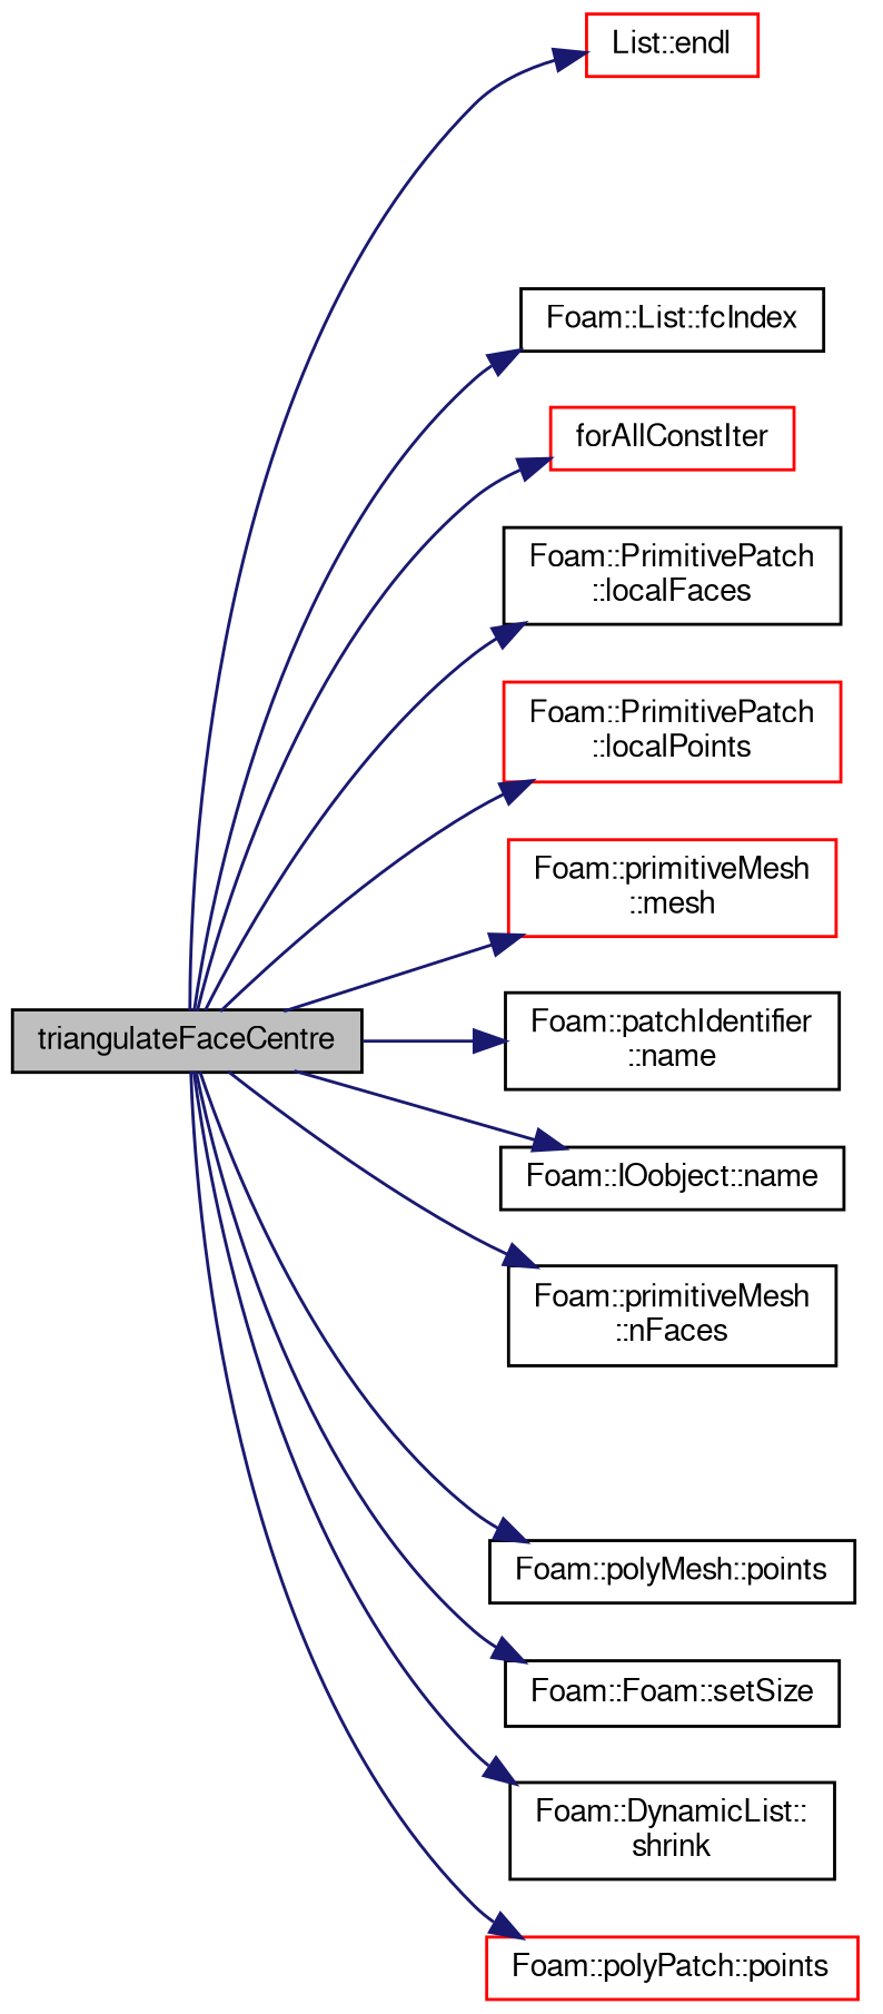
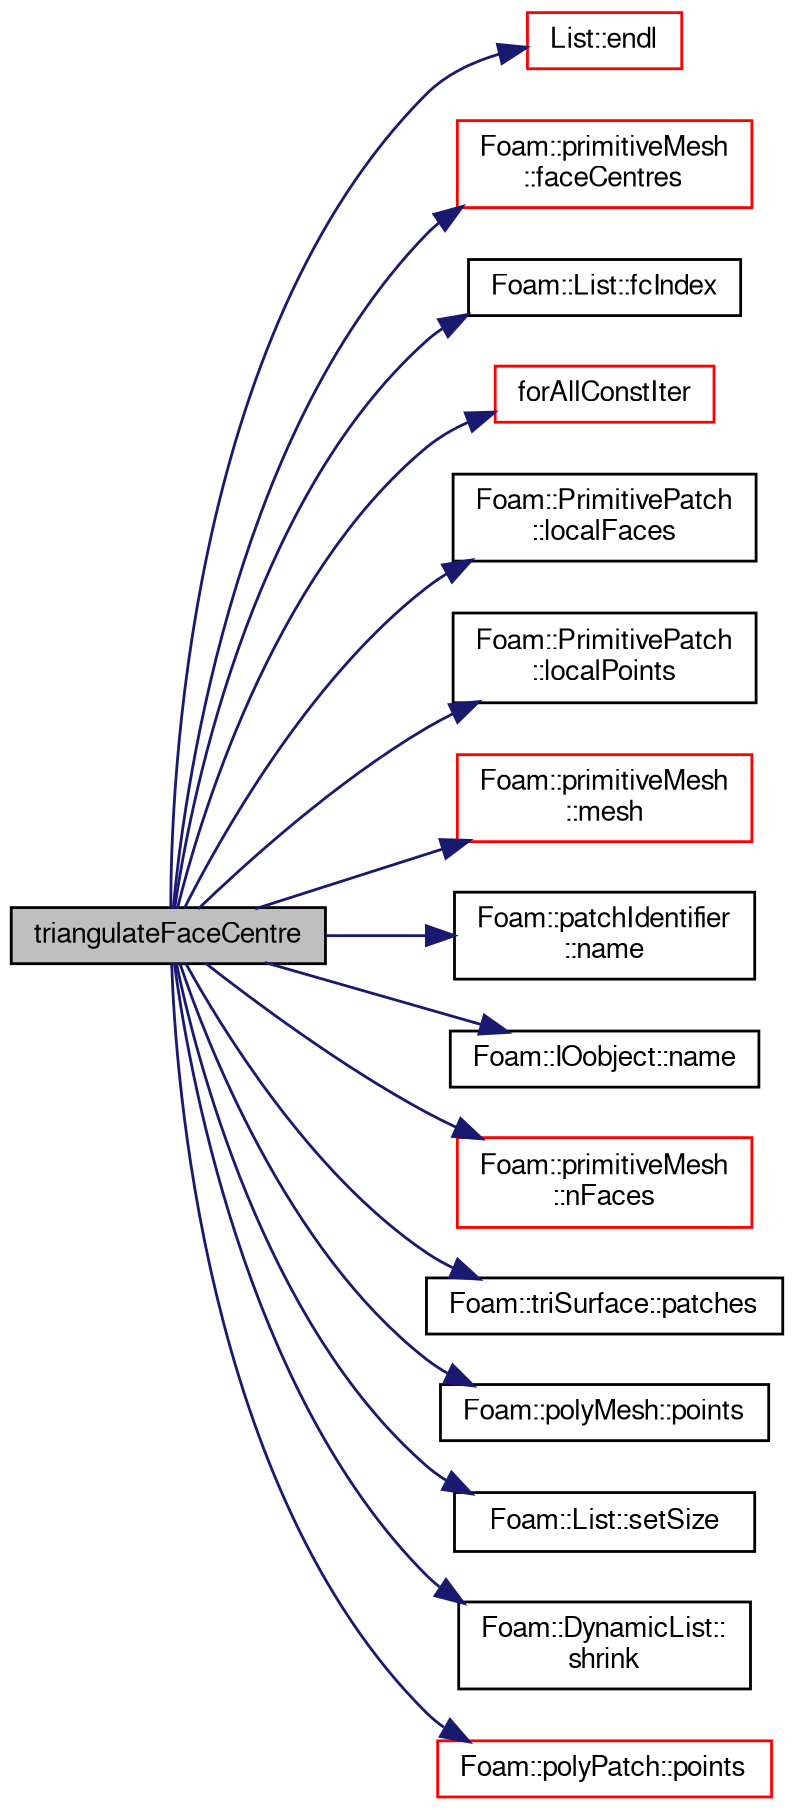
  digraph {
    rankdir=LR
    node [color=black fontname=FreeSans fontsize=10 shape=record]
    edge [color=midnightblue fontname=FreeSans fontsize=10 labelfontname=FreeSans labelfontsize=10 style=solid]
    n1 [fillcolor=grey75 fontcolor=black height=0.2 label=triangulateFaceCentre style=filled width=0.4]
    n2 [color=red height=0.2 label="List::endl" width=0.4]
+   n3 [color=red height=0.2 label="Foam::primitiveMesh\l::faceCentres" width=0.4]
    n4 [height=0.2 label="Foam::List::fcIndex" width=0.4]
    n5 [color=red height=0.2 label=forAllConstIter width=0.4]
    n6 [height=0.2 label="Foam::PrimitivePatch\l::localFaces" width=0.4]
-   n7 [color=red height=0.2 label="Foam::PrimitivePatch\l::localPoints" width=0.4]
+   n7 [height=0.2 label="Foam::PrimitivePatch\l::localPoints" width=0.4]
    n8 [color=red height=0.2 label="Foam::primitiveMesh\l::mesh" width=0.4]
    n9 [height=0.2 label="Foam::patchIdentifier\l::name" width=0.4]
    n10 [height=0.2 label="Foam::IOobject::name" width=0.4]
-   n11 [height=0.2 label="Foam::primitiveMesh\l::nFaces" width=0.4]
+   n11 [color=red height=0.2 label="Foam::primitiveMesh\l::nFaces" width=0.4]
+   n12 [height=0.2 label="Foam::triSurface::patches" width=0.4]
    n13 [height=0.2 label="Foam::polyMesh::points" width=0.4]
-   n14 [height=0.2 label="Foam::Foam::setSize" width=0.4]
+   n14 [height=0.2 label="Foam::List::setSize" width=0.4]
    n15 [height=0.2 label="Foam::DynamicList::\lshrink" width=0.4]
    n16 [color=red height=0.2 label="Foam::polyPatch::points" width=0.4]
    n1 -> n2
+   n1 -> n3
    n1 -> n4
    n1 -> n5
    n1 -> n6
    n1 -> n7
    n1 -> n8
    n1 -> n9
    n1 -> n10
    n1 -> n11
+   n1 -> n12
    n1 -> n13
    n1 -> n14
    n1 -> n15
    n1 -> n16
  }
